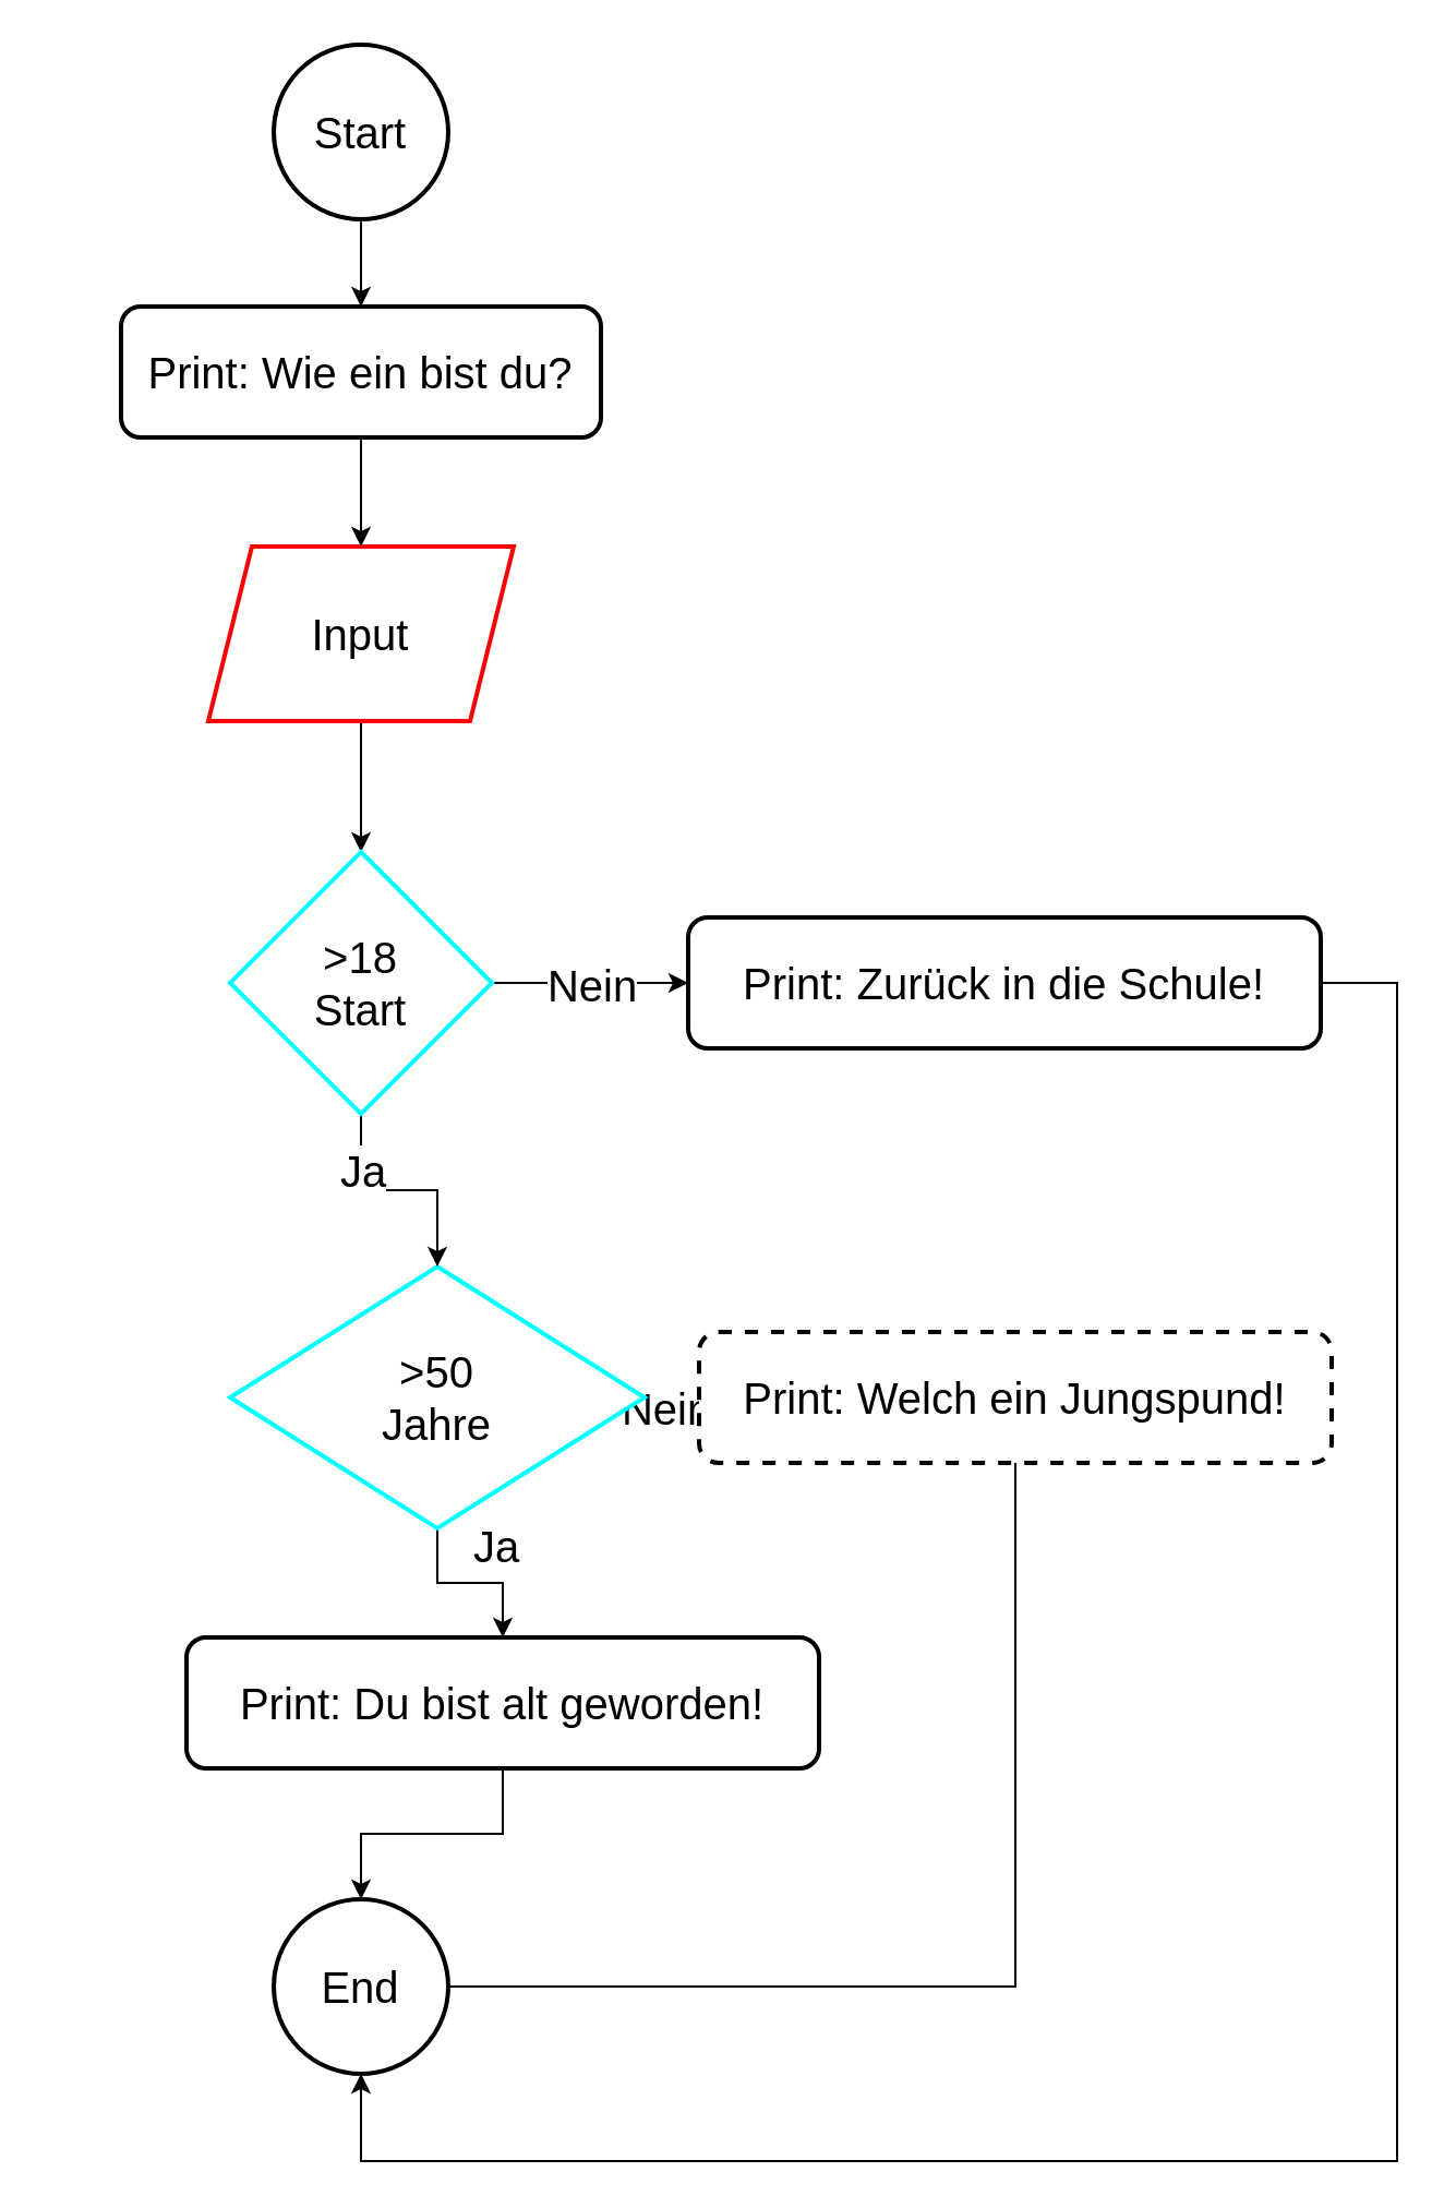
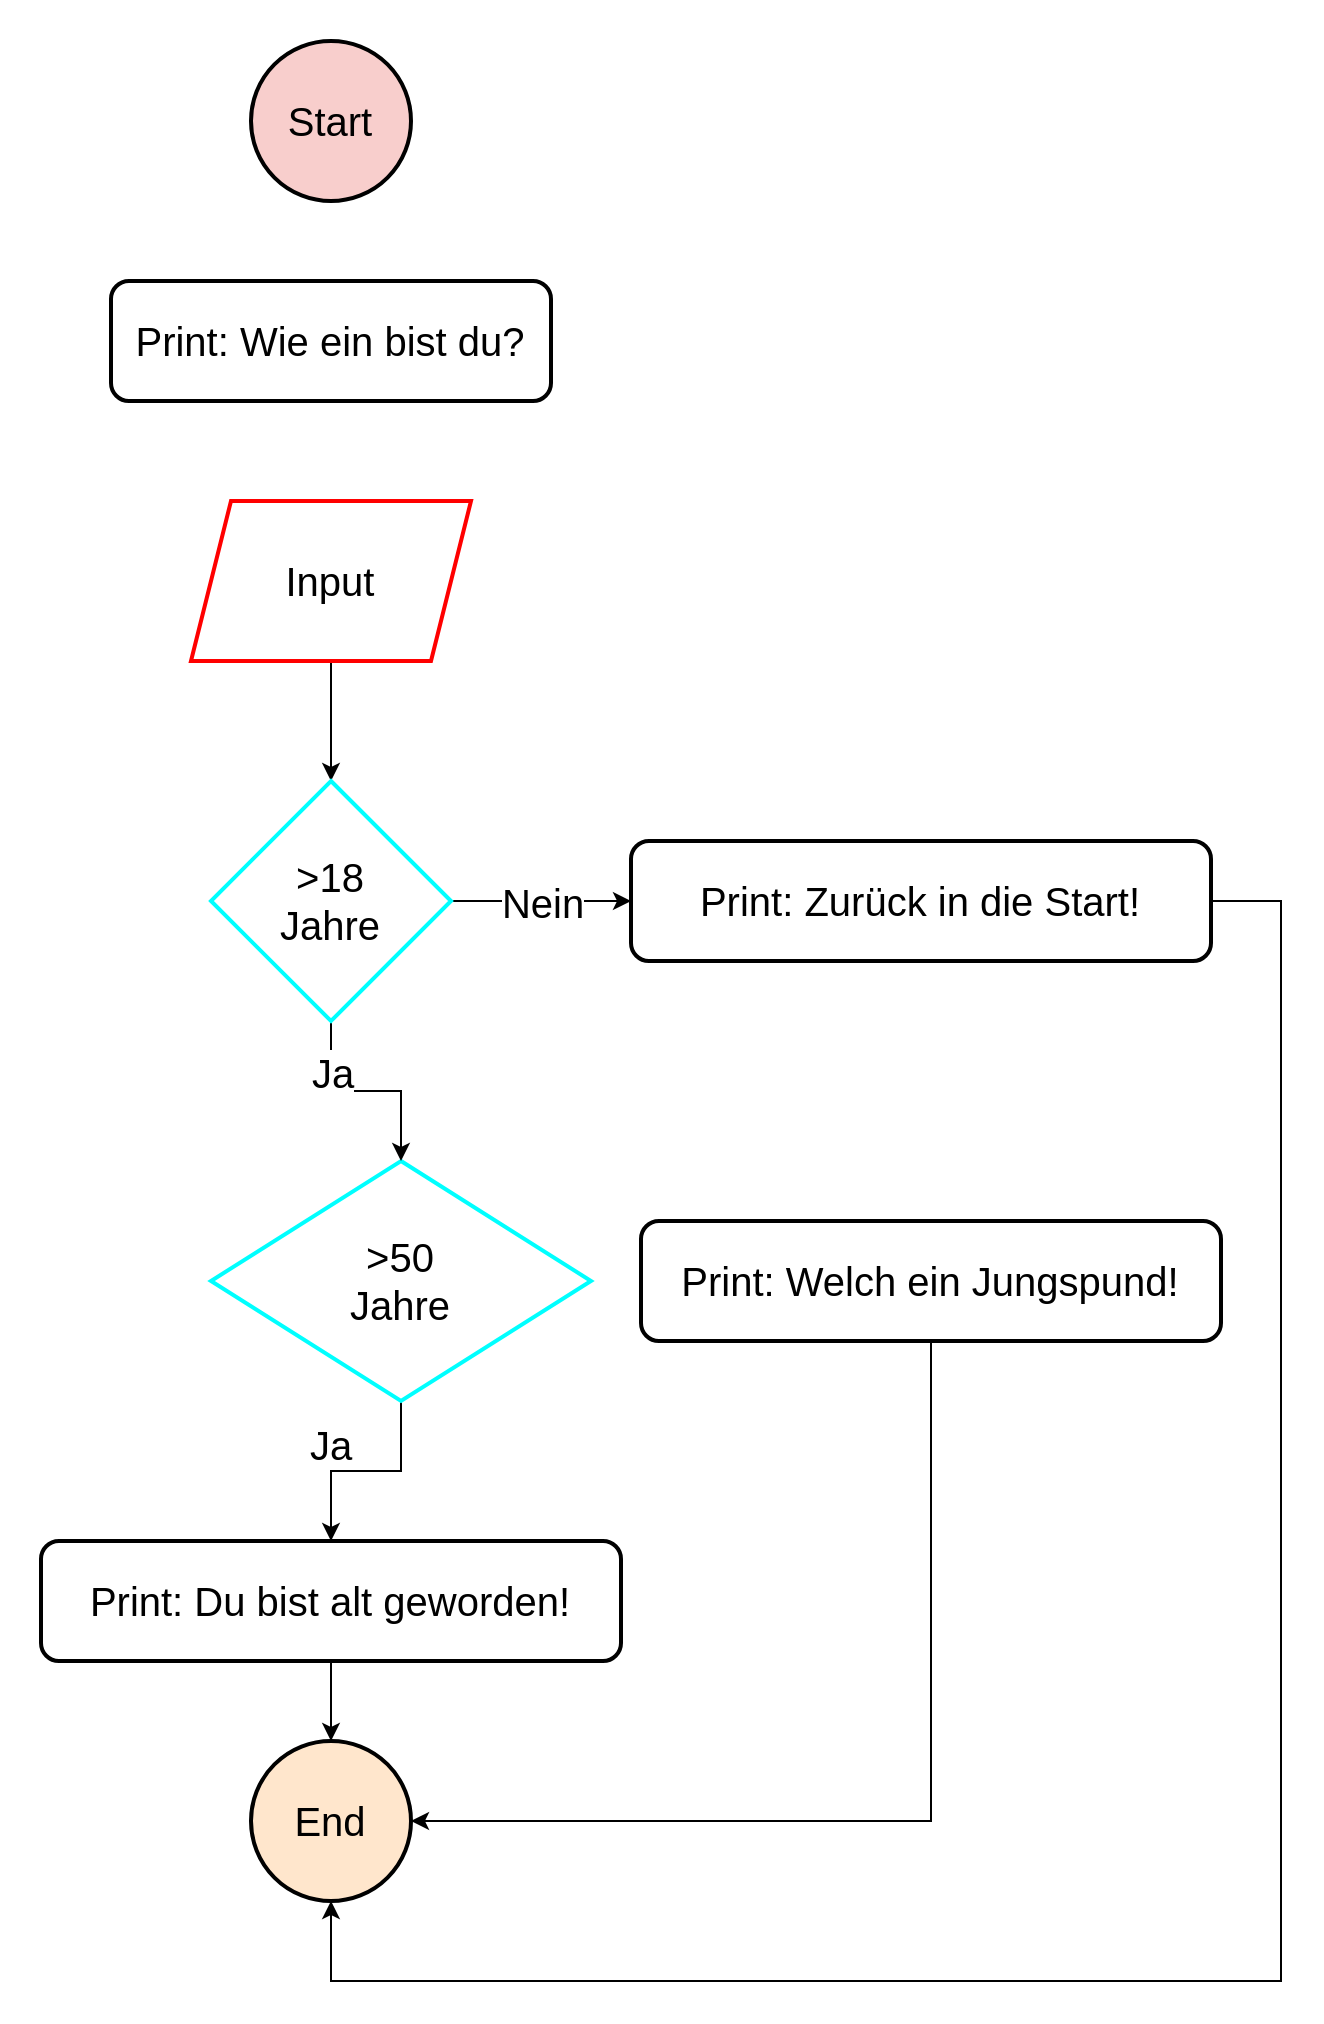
  <mxCell id="0" />
  <mxCell id="1" parent="0" />
- <mxCell id="2" style="edgeStyle=orthogonalEdgeStyle;rounded=0;orthogonalLoop=1;jettySize=auto;html=1;exitX=0.5;exitY=1;exitDx=0;exitDy=0;" parent="1" source="3" target="8" edge="1"><mxGeometry relative="1" as="geometry" /></mxCell>
- <mxCell id="3" value="&lt;div&gt;&lt;font style=&quot;font-size: 20px;&quot;&gt;Start&lt;/font&gt;&lt;/div&gt;" style="ellipse;whiteSpace=wrap;html=1;strokeWidth=2;" parent="1" vertex="1"><mxGeometry x="125" y="20" width="80" height="80" as="geometry" /></mxCell>
- <mxCell id="4" value="&lt;font style=&quot;font-size: 20px;&quot;&gt;End&lt;/font&gt;" style="ellipse;whiteSpace=wrap;html=1;strokeWidth=2;" parent="1" vertex="1"><mxGeometry x="125" y="870" width="80" height="80" as="geometry" /></mxCell>
+ <mxCell id="3" value="&lt;div&gt;&lt;font style=&quot;font-size: 20px;&quot;&gt;Start&lt;/font&gt;&lt;/div&gt;" style="ellipse;whiteSpace=wrap;html=1;strokeWidth=2;fillColor=#f8cecc;" parent="1" vertex="1"><mxGeometry x="125" y="20" width="80" height="80" as="geometry" /></mxCell>
+ <mxCell id="4" value="&lt;font style=&quot;font-size: 20px;&quot;&gt;End&lt;/font&gt;" style="ellipse;whiteSpace=wrap;html=1;strokeWidth=2;fillColor=#ffe6cc;" parent="1" vertex="1"><mxGeometry x="125" y="870" width="80" height="80" as="geometry" /></mxCell>
  <mxCell id="5" value="" style="edgeStyle=none;html=1;" parent="1" source="6" target="20" edge="1"><mxGeometry relative="1" as="geometry" /></mxCell>
  <mxCell id="6" value="&lt;font style=&quot;font-size: 20px;&quot;&gt;Input&lt;/font&gt;" style="shape=parallelogram;perimeter=parallelogramPerimeter;whiteSpace=wrap;html=1;fixedSize=1;gradientColor=none;strokeColor=#FF0000;strokeWidth=2;" parent="1" vertex="1"><mxGeometry x="95" y="250" width="140" height="80" as="geometry" /></mxCell>
- <mxCell id="7" value="" style="edgeStyle=orthogonalEdgeStyle;rounded=0;orthogonalLoop=1;jettySize=auto;html=1;" parent="1" source="8" target="6" edge="1"><mxGeometry relative="1" as="geometry" /></mxCell>
  <mxCell id="8" value="&lt;font style=&quot;font-size: 20px;&quot;&gt;Print: Wie ein bist du?&lt;/font&gt;" style="rounded=1;whiteSpace=wrap;html=1;strokeWidth=2;" parent="1" vertex="1"><mxGeometry x="55" y="140" width="220" height="60" as="geometry" /></mxCell>
  <mxCell id="9" value="" style="edgeStyle=orthogonalEdgeStyle;rounded=0;orthogonalLoop=1;jettySize=auto;html=1;" parent="1" source="13" target="15" edge="1"><mxGeometry relative="1" as="geometry" /></mxCell>
  <mxCell id="10" value="&lt;font&gt;Ja&lt;/font&gt;" style="edgeLabel;html=1;align=center;verticalAlign=middle;resizable=0;points=[];fontSize=20;" parent="9" vertex="1" connectable="0"><mxGeometry x="0.32" y="2" relative="1" as="geometry"><mxPoint x="-2" y="-16" as="offset" /></mxGeometry></mxCell>
- <mxCell id="11" value="" style="edgeStyle=orthogonalEdgeStyle;rounded=0;orthogonalLoop=1;jettySize=auto;html=1;" parent="1" source="13" target="17" edge="1"><mxGeometry relative="1" as="geometry" /></mxCell>
- <mxCell id="12" value="&lt;font&gt;Nein&lt;/font&gt;" style="edgeLabel;html=1;align=center;verticalAlign=middle;resizable=0;points=[];fontSize=20;" parent="11" vertex="1" connectable="0"><mxGeometry y="2" relative="1" as="geometry"><mxPoint x="-3" y="2" as="offset" /></mxGeometry></mxCell>
  <mxCell id="13" value="&lt;font style=&quot;font-size: 20px;&quot;&gt;&amp;gt;50&lt;/font&gt;&lt;div&gt;&lt;font style=&quot;font-size: 20px;&quot;&gt;Jahre&lt;/font&gt;&lt;/div&gt;" style="rhombus;whiteSpace=wrap;html=1;strokeWidth=2;strokeColor=#00FFFF;" parent="1" vertex="1"><mxGeometry x="105" y="580" width="190" height="120" as="geometry" /></mxCell>
  <mxCell id="14" value="" style="edgeStyle=orthogonalEdgeStyle;rounded=0;orthogonalLoop=1;jettySize=auto;html=1;" parent="1" source="15" target="4" edge="1"><mxGeometry relative="1" as="geometry" /></mxCell>
- <mxCell id="15" value="&lt;font style=&quot;font-size: 20px;&quot;&gt;Print: Du bist alt geworden!&lt;/font&gt;" style="rounded=1;whiteSpace=wrap;html=1;strokeWidth=2;" parent="1" vertex="1"><mxGeometry x="85" y="750" width="290" height="60" as="geometry" /></mxCell>
- <mxCell id="16" style="edgeStyle=orthogonalEdgeStyle;rounded=0;orthogonalLoop=1;jettySize=auto;html=1;exitX=0.5;exitY=1;exitDx=0;exitDy=0;entryX=1;entryY=0.5;entryDx=0;entryDy=0;endArrow=none;" parent="1" source="17" target="4" edge="1"><mxGeometry relative="1" as="geometry" /></mxCell>
- <mxCell id="17" value="&lt;span style=&quot;font-size: 20px;&quot;&gt;Print: Welch ein Jungspund!&lt;/span&gt;" style="rounded=1;whiteSpace=wrap;html=1;strokeWidth=2;dashed=1;" parent="1" vertex="1"><mxGeometry x="320" y="610" width="290" height="60" as="geometry" /></mxCell>
+ <mxCell id="15" value="&lt;font style=&quot;font-size: 20px;&quot;&gt;Print: Du bist alt geworden!&lt;/font&gt;" style="rounded=1;whiteSpace=wrap;html=1;strokeWidth=2;" parent="1" vertex="1"><mxGeometry x="20" y="770" width="290" height="60" as="geometry" /></mxCell>
+ <mxCell id="16" style="edgeStyle=orthogonalEdgeStyle;rounded=0;orthogonalLoop=1;jettySize=auto;html=1;exitX=0.5;exitY=1;exitDx=0;exitDy=0;entryX=1;entryY=0.5;entryDx=0;entryDy=0;" parent="1" source="17" target="4" edge="1"><mxGeometry relative="1" as="geometry" /></mxCell>
+ <mxCell id="17" value="&lt;span style=&quot;font-size: 20px;&quot;&gt;Print: Welch ein Jungspund!&lt;/span&gt;" style="rounded=1;whiteSpace=wrap;html=1;strokeWidth=2;" parent="1" vertex="1"><mxGeometry x="320" y="610" width="290" height="60" as="geometry" /></mxCell>
  <mxCell id="18" value="" style="edgeStyle=orthogonalEdgeStyle;rounded=0;orthogonalLoop=1;jettySize=auto;html=1;" parent="1" source="20" target="13" edge="1"><mxGeometry relative="1" as="geometry" /></mxCell>
  <mxCell id="19" value="" style="edgeStyle=orthogonalEdgeStyle;rounded=0;orthogonalLoop=1;jettySize=auto;html=1;" parent="1" source="20" target="23" edge="1"><mxGeometry relative="1" as="geometry" /></mxCell>
- <mxCell id="20" value="&lt;font style=&quot;font-size: 20px;&quot;&gt;&amp;gt;18&lt;/font&gt;&lt;div&gt;&lt;font style=&quot;font-size: 20px;&quot;&gt;Start&lt;/font&gt;&lt;/div&gt;" style="rhombus;whiteSpace=wrap;html=1;strokeWidth=2;strokeColor=#00FFFF;" parent="1" vertex="1"><mxGeometry x="105" y="390" width="120" height="120" as="geometry" /></mxCell>
+ <mxCell id="20" value="&lt;font style=&quot;font-size: 20px;&quot;&gt;&amp;gt;18&lt;/font&gt;&lt;div&gt;&lt;font style=&quot;font-size: 20px;&quot;&gt;Jahre&lt;/font&gt;&lt;/div&gt;" style="rhombus;whiteSpace=wrap;html=1;strokeWidth=2;strokeColor=#00FFFF;" parent="1" vertex="1"><mxGeometry x="105" y="390" width="120" height="120" as="geometry" /></mxCell>
  <mxCell id="21" value="&lt;font&gt;Ja&lt;/font&gt;" style="edgeLabel;html=1;align=center;verticalAlign=middle;resizable=0;points=[];fontSize=20;" parent="1" vertex="1" connectable="0"><mxGeometry x="165" y="535" as="geometry" /></mxCell>
  <mxCell id="22" style="edgeStyle=orthogonalEdgeStyle;rounded=0;orthogonalLoop=1;jettySize=auto;html=1;exitX=1;exitY=0.5;exitDx=0;exitDy=0;entryX=0.5;entryY=1;entryDx=0;entryDy=0;" parent="1" source="23" target="4" edge="1"><mxGeometry relative="1" as="geometry"><Array as="points"><mxPoint x="640" y="450" /><mxPoint x="640" y="990" /><mxPoint x="165" y="990" /></Array></mxGeometry></mxCell>
- <mxCell id="23" value="&lt;span style=&quot;font-size: 20px;&quot;&gt;Print: Zurück in die Schule!&lt;/span&gt;" style="rounded=1;whiteSpace=wrap;html=1;strokeWidth=2;" parent="1" vertex="1"><mxGeometry x="315" y="420" width="290" height="60" as="geometry" /></mxCell>
+ <mxCell id="23" value="&lt;span style=&quot;font-size: 20px;&quot;&gt;Print: Zurück in die Start!&lt;/span&gt;" style="rounded=1;whiteSpace=wrap;html=1;strokeWidth=2;" parent="1" vertex="1"><mxGeometry x="315" y="420" width="290" height="60" as="geometry" /></mxCell>
  <mxCell id="24" value="&lt;font&gt;Nein&lt;/font&gt;" style="edgeLabel;html=1;align=center;verticalAlign=middle;resizable=0;points=[];fontSize=20;" parent="1" vertex="1" connectable="0"><mxGeometry x="270" y="450" as="geometry" /></mxCell>
